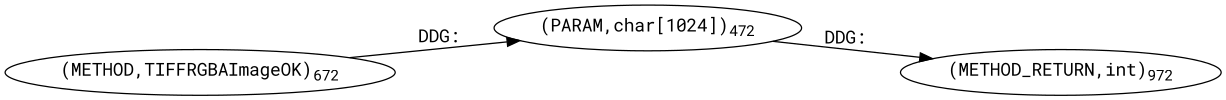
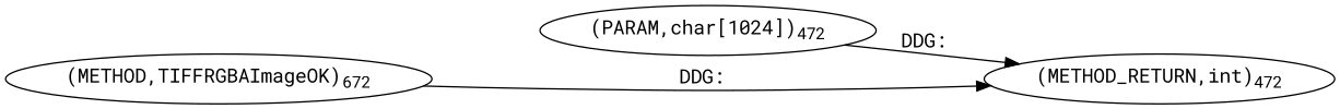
  digraph {
    fontname="Roboto Mono"
    rankdir=LR
    node [fontname="Roboto Mono"]
    edge [fontname="Roboto Mono"]
    n1 [label=<(METHOD,TIFFRGBAImageOK)<SUB>672</SUB>>]
    n2 [label=<(PARAM,char[1024])<SUB>472</SUB>>]
-   n3 [label=<(METHOD_RETURN,int)<SUB>972</SUB>>]
-   n1 -> n2 [label="DDG: "]
+   n3 [label=<(METHOD_RETURN,int)<SUB>472</SUB>>]
+   n1 -> n3 [label="DDG: "]
    n2 -> n3 [label="DDG: "]
  }
